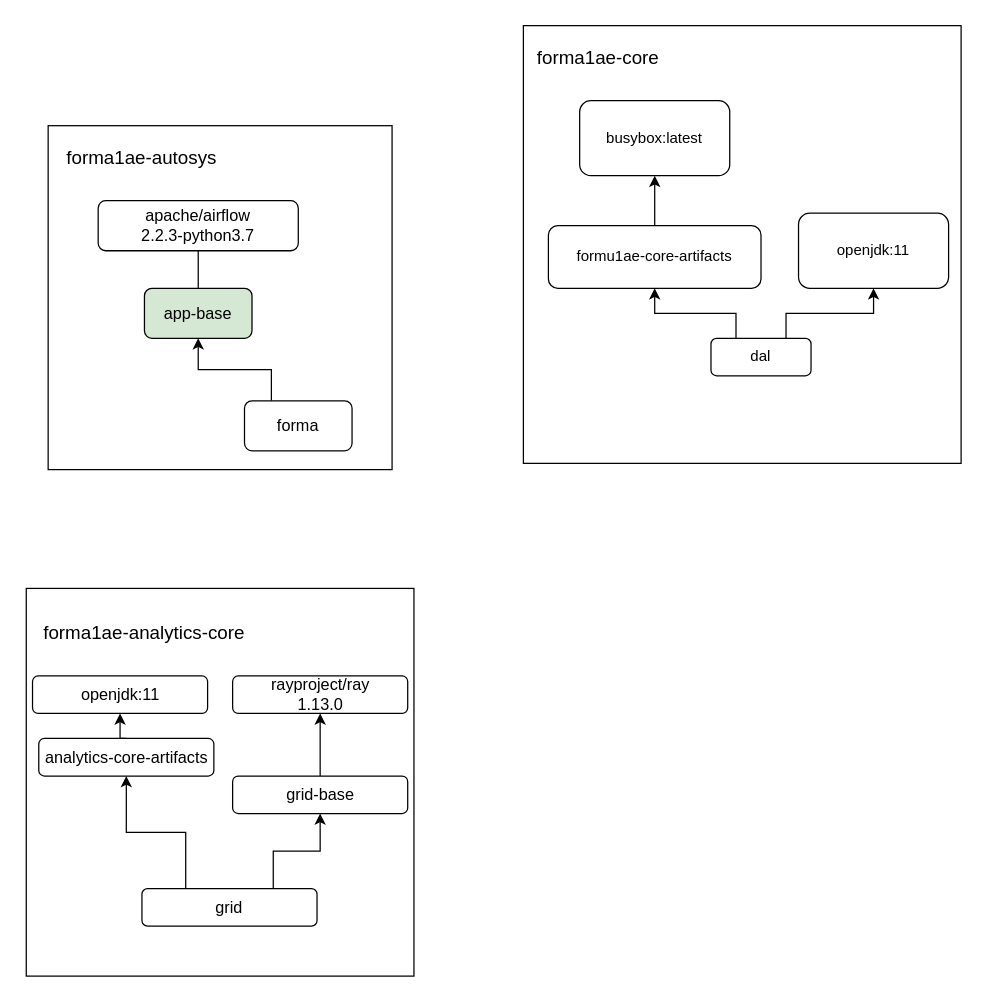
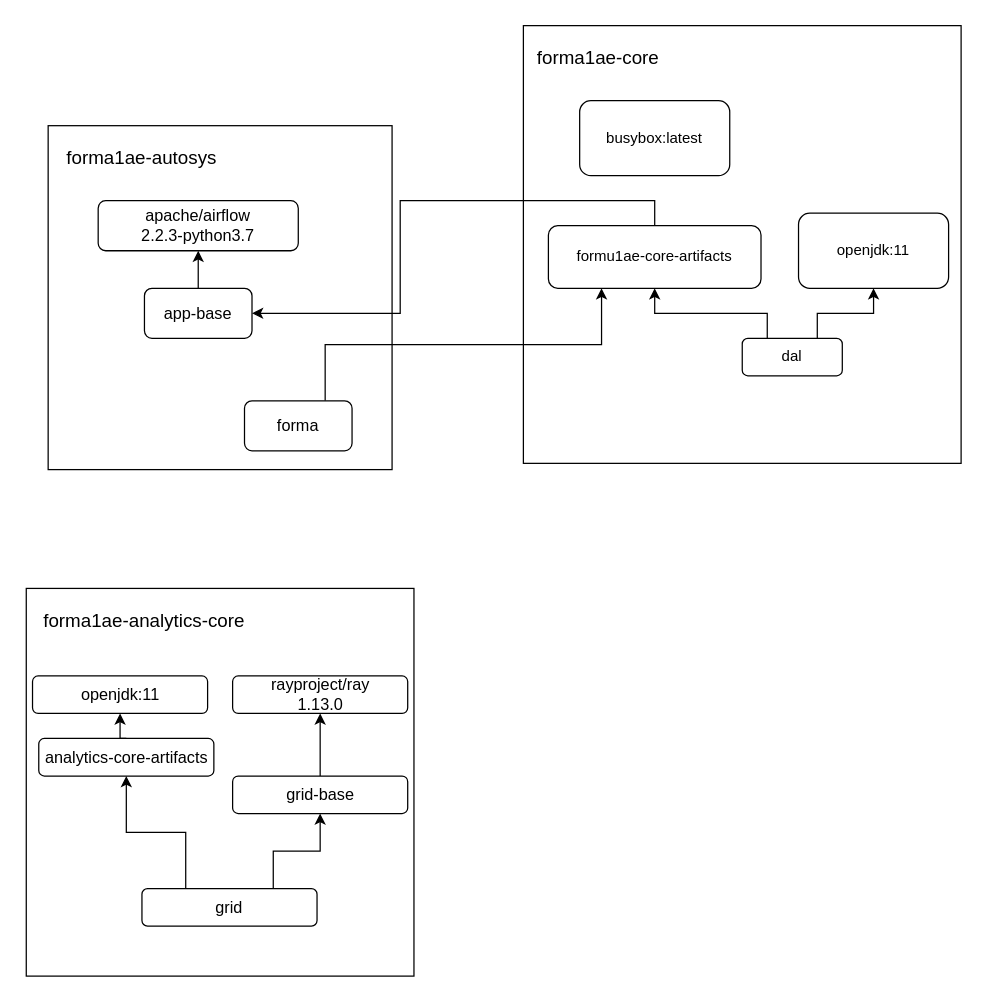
  <mxCell id="0" />
  <mxCell id="1" parent="0" />
  <mxCell id="2" value="" style="whiteSpace=wrap;html=1;aspect=fixed;" parent="1" vertex="1"><mxGeometry x="20.5" y="470" width="310" height="310" as="geometry" /></mxCell>
  <mxCell id="3" value="" style="whiteSpace=wrap;html=1;aspect=fixed;" parent="1" vertex="1"><mxGeometry x="38" y="100" width="275" height="275" as="geometry" /></mxCell>
  <mxCell id="4" value="" style="whiteSpace=wrap;html=1;aspect=fixed;" parent="1" vertex="1"><mxGeometry x="418" y="20" width="350" height="350" as="geometry" /></mxCell>
  <mxCell id="5" value="busybox:latest" style="rounded=1;whiteSpace=wrap;html=1;" parent="1" vertex="1"><mxGeometry x="463" y="80" width="120" height="60" as="geometry" /></mxCell>
- <mxCell id="6" style="edgeStyle=orthogonalEdgeStyle;rounded=0;orthogonalLoop=1;jettySize=auto;html=1;exitX=0.5;exitY=0;exitDx=0;exitDy=0;" parent="1" source="7" target="5" edge="1"><mxGeometry relative="1" as="geometry" /></mxCell>
+ <mxCell id="6" style="edgeStyle=orthogonalEdgeStyle;rounded=0;orthogonalLoop=1;jettySize=auto;html=1;exitX=0.5;exitY=0;exitDx=0;exitDy=0;" parent="1" source="7" target="14" edge="1"><mxGeometry relative="1" as="geometry" /></mxCell>
  <mxCell id="7" value="formu1ae-core-artifacts" style="rounded=1;whiteSpace=wrap;html=1;" parent="1" vertex="1"><mxGeometry x="438" y="180" width="170" height="50" as="geometry" /></mxCell>
  <mxCell id="8" value="openjdk:11" style="rounded=1;whiteSpace=wrap;html=1;" parent="1" vertex="1"><mxGeometry x="638" y="170" width="120" height="60" as="geometry" /></mxCell>
  <mxCell id="9" style="edgeStyle=orthogonalEdgeStyle;rounded=0;orthogonalLoop=1;jettySize=auto;html=1;entryX=0.5;entryY=1;entryDx=0;entryDy=0;exitX=0.75;exitY=0;exitDx=0;exitDy=0;" parent="1" source="11" target="8" edge="1"><mxGeometry relative="1" as="geometry" /></mxCell>
  <mxCell id="10" style="edgeStyle=orthogonalEdgeStyle;rounded=0;orthogonalLoop=1;jettySize=auto;html=1;exitX=0.25;exitY=0;exitDx=0;exitDy=0;entryX=0.5;entryY=1;entryDx=0;entryDy=0;" parent="1" source="11" target="7" edge="1"><mxGeometry relative="1" as="geometry" /></mxCell>
- <mxCell id="11" value="dal" style="rounded=1;whiteSpace=wrap;html=1;" parent="1" vertex="1"><mxGeometry x="568" y="270" width="80" height="30" as="geometry" /></mxCell>
+ <mxCell id="11" value="dal" style="rounded=1;whiteSpace=wrap;html=1;" parent="1" vertex="1"><mxGeometry x="593" y="270" width="80" height="30" as="geometry" /></mxCell>
  <mxCell id="12" value="forma1ae-core" style="text;html=1;strokeColor=none;fillColor=none;align=center;verticalAlign=middle;whiteSpace=wrap;rounded=0;fontSize=15;" parent="1" vertex="1"><mxGeometry x="428" y="30" width="100" height="30" as="geometry" /></mxCell>
- <mxCell id="13" style="edgeStyle=orthogonalEdgeStyle;rounded=0;orthogonalLoop=1;jettySize=auto;html=1;exitX=0.5;exitY=0;exitDx=0;exitDy=0;entryX=0.5;entryY=1;entryDx=0;entryDy=0;fontSize=13;endArrow=none;" parent="1" source="14" target="18" edge="1"><mxGeometry relative="1" as="geometry" /></mxCell>
- <mxCell id="14" value="app-base" style="rounded=1;whiteSpace=wrap;html=1;fontSize=13;fillColor=#d5e8d4;" parent="1" vertex="1"><mxGeometry x="115" y="230" width="86" height="40" as="geometry" /></mxCell>
- <mxCell id="15" style="edgeStyle=orthogonalEdgeStyle;rounded=0;orthogonalLoop=1;jettySize=auto;html=1;exitX=0.25;exitY=0;exitDx=0;exitDy=0;entryX=0.5;entryY=1;entryDx=0;entryDy=0;fontSize=13;" parent="1" source="17" target="14" edge="1"><mxGeometry relative="1" as="geometry" /></mxCell>
+ <mxCell id="13" style="edgeStyle=orthogonalEdgeStyle;rounded=0;orthogonalLoop=1;jettySize=auto;html=1;exitX=0.5;exitY=0;exitDx=0;exitDy=0;entryX=0.5;entryY=1;entryDx=0;entryDy=0;fontSize=13;" parent="1" source="14" target="18" edge="1"><mxGeometry relative="1" as="geometry" /></mxCell>
+ <mxCell id="14" value="app-base" style="rounded=1;whiteSpace=wrap;html=1;fontSize=13;" parent="1" vertex="1"><mxGeometry x="115" y="230" width="86" height="40" as="geometry" /></mxCell>
+ <mxCell id="16" style="edgeStyle=orthogonalEdgeStyle;rounded=0;orthogonalLoop=1;jettySize=auto;html=1;exitX=0.75;exitY=0;exitDx=0;exitDy=0;entryX=0.25;entryY=1;entryDx=0;entryDy=0;fontSize=15;" parent="1" source="17" target="7" edge="1"><mxGeometry relative="1" as="geometry" /></mxCell>
  <mxCell id="17" value="forma" style="rounded=1;whiteSpace=wrap;html=1;fontSize=13;" parent="1" vertex="1"><mxGeometry x="195" y="320" width="86" height="40" as="geometry" /></mxCell>
  <mxCell id="18" value="apache/airflow&lt;br style=&quot;font-size: 13px;&quot;&gt;2.2.3-python3.7" style="rounded=1;whiteSpace=wrap;html=1;fontSize=13;" parent="1" vertex="1"><mxGeometry x="78" y="160" width="160" height="40" as="geometry" /></mxCell>
  <mxCell id="19" value="forma1ae-autosys" style="text;html=1;strokeColor=none;fillColor=none;align=center;verticalAlign=middle;whiteSpace=wrap;rounded=0;fontSize=15;" parent="1" vertex="1"><mxGeometry x="48" y="110" width="130" height="30" as="geometry" /></mxCell>
  <mxCell id="20" style="edgeStyle=orthogonalEdgeStyle;rounded=0;orthogonalLoop=1;jettySize=auto;html=1;exitX=0.5;exitY=0;exitDx=0;exitDy=0;entryX=0.5;entryY=1;entryDx=0;entryDy=0;fontSize=13;" parent="1" source="21" target="28" edge="1"><mxGeometry relative="1" as="geometry" /></mxCell>
  <mxCell id="21" value="analytics-core-artifacts" style="rounded=1;whiteSpace=wrap;html=1;fontSize=13;" parent="1" vertex="1"><mxGeometry x="30.5" y="590" width="140" height="30" as="geometry" /></mxCell>
  <mxCell id="22" style="edgeStyle=orthogonalEdgeStyle;rounded=0;orthogonalLoop=1;jettySize=auto;html=1;exitX=0.5;exitY=0;exitDx=0;exitDy=0;fontSize=13;" parent="1" source="23" target="27" edge="1"><mxGeometry relative="1" as="geometry" /></mxCell>
  <mxCell id="23" value="grid-base" style="rounded=1;whiteSpace=wrap;html=1;fontSize=13;" parent="1" vertex="1"><mxGeometry x="185.5" y="620" width="140" height="30" as="geometry" /></mxCell>
  <mxCell id="24" style="edgeStyle=orthogonalEdgeStyle;rounded=0;orthogonalLoop=1;jettySize=auto;html=1;exitX=0.25;exitY=0;exitDx=0;exitDy=0;entryX=0.5;entryY=1;entryDx=0;entryDy=0;fontSize=13;" parent="1" source="26" target="21" edge="1"><mxGeometry relative="1" as="geometry" /></mxCell>
  <mxCell id="25" style="edgeStyle=orthogonalEdgeStyle;rounded=0;orthogonalLoop=1;jettySize=auto;html=1;exitX=0.75;exitY=0;exitDx=0;exitDy=0;entryX=0.5;entryY=1;entryDx=0;entryDy=0;fontSize=13;" parent="1" source="26" target="23" edge="1"><mxGeometry relative="1" as="geometry" /></mxCell>
  <mxCell id="26" value="grid" style="rounded=1;whiteSpace=wrap;html=1;fontSize=13;" parent="1" vertex="1"><mxGeometry x="113" y="710" width="140" height="30" as="geometry" /></mxCell>
  <mxCell id="27" value="rayproject/ray&lt;br&gt;1.13.0" style="rounded=1;whiteSpace=wrap;html=1;fontSize=13;" parent="1" vertex="1"><mxGeometry x="185.5" y="540" width="140" height="30" as="geometry" /></mxCell>
  <mxCell id="28" value="openjdk:11" style="rounded=1;whiteSpace=wrap;html=1;fontSize=13;" parent="1" vertex="1"><mxGeometry x="25.5" y="540" width="140" height="30" as="geometry" /></mxCell>
- <mxCell id="29" value="forma1ae-analytics-core" style="text;html=1;strokeColor=none;fillColor=none;align=center;verticalAlign=middle;whiteSpace=wrap;rounded=0;fontSize=15;" parent="1" vertex="1"><mxGeometry x="30.5" y="490" width="167.5" height="30" as="geometry" /></mxCell>
+ <mxCell id="29" value="forma1ae-analytics-core" style="text;html=1;strokeColor=none;fillColor=none;align=center;verticalAlign=middle;whiteSpace=wrap;rounded=0;fontSize=15;" parent="1" vertex="1"><mxGeometry x="30.5" y="480" width="167.5" height="30" as="geometry" /></mxCell>
